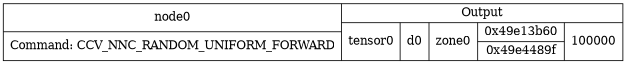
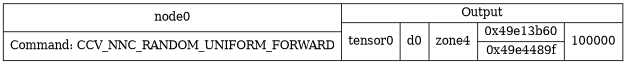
  digraph {
    compound=true
-   n1 [label="{node0|Command: CCV_NNC_RANDOM_UNIFORM_FORWARD}|{Output|{tensor0|d0|zone0|{0x49e13b60|0x49e4489f}|100000}}" shape=record]
+   n1 [label="{node0|Command: CCV_NNC_RANDOM_UNIFORM_FORWARD}|{Output|{tensor0|d0|zone4|{0x49e13b60|0x49e4489f}|100000}}" shape=record]
  }
